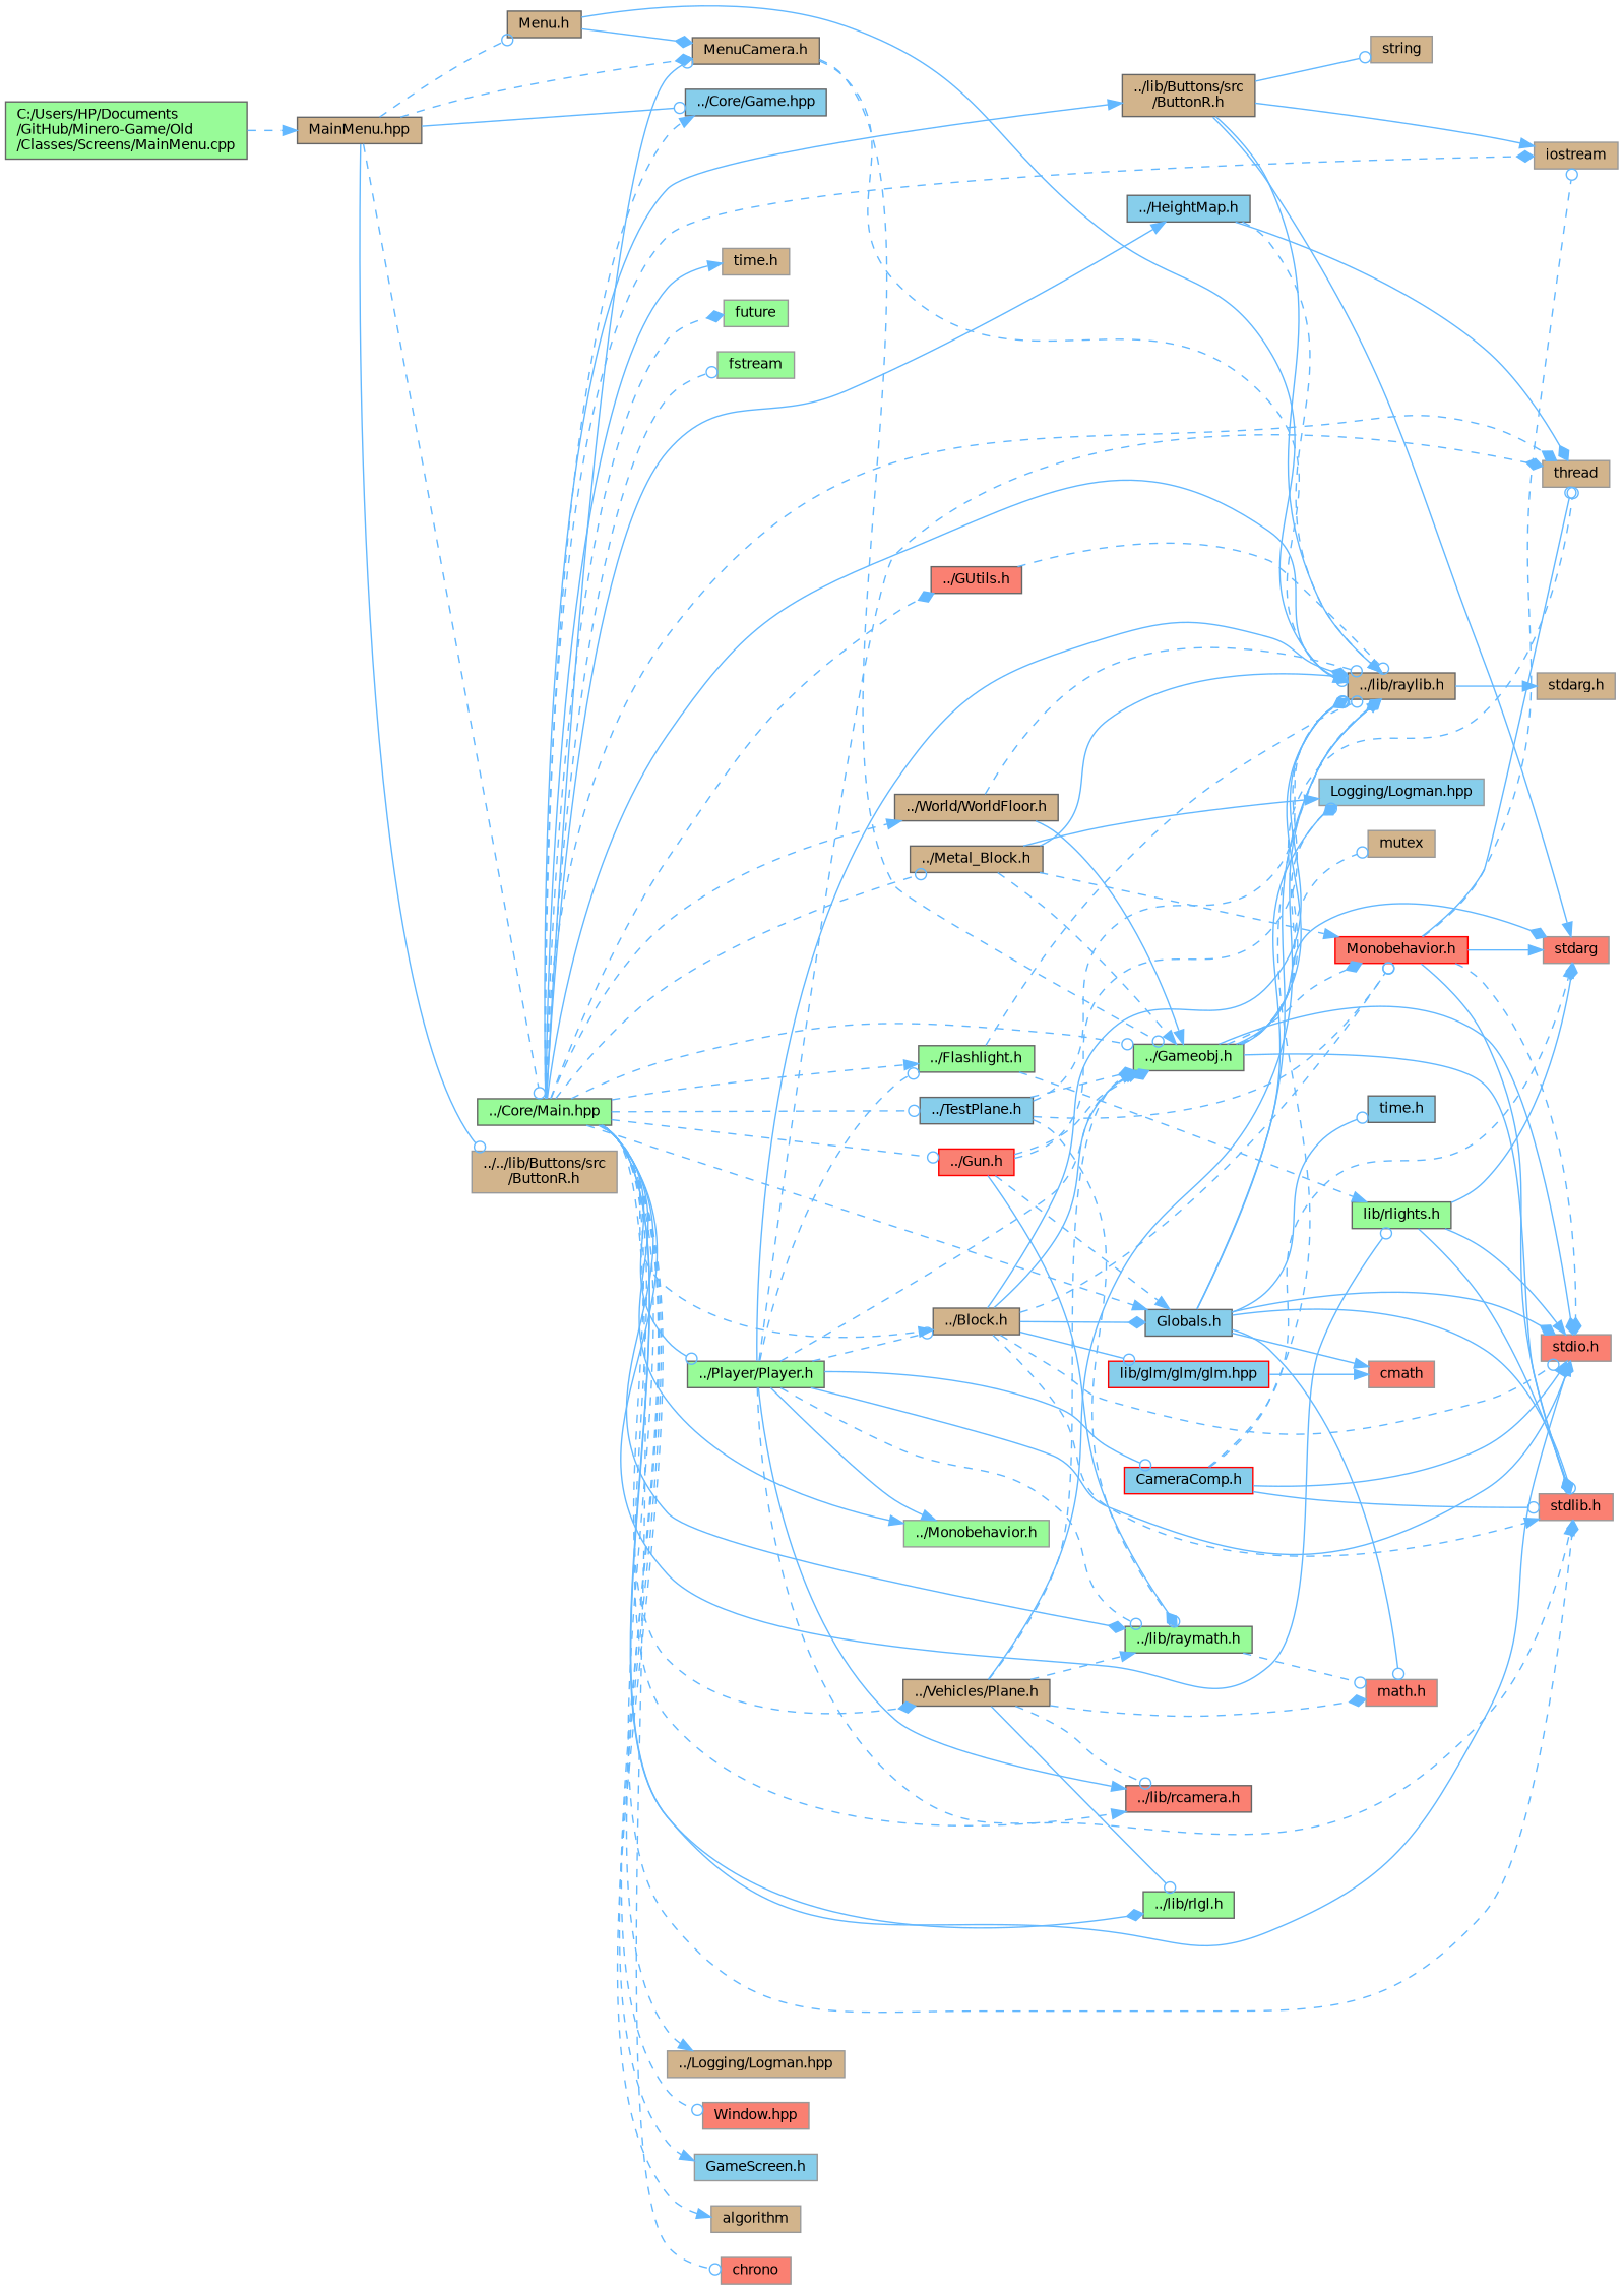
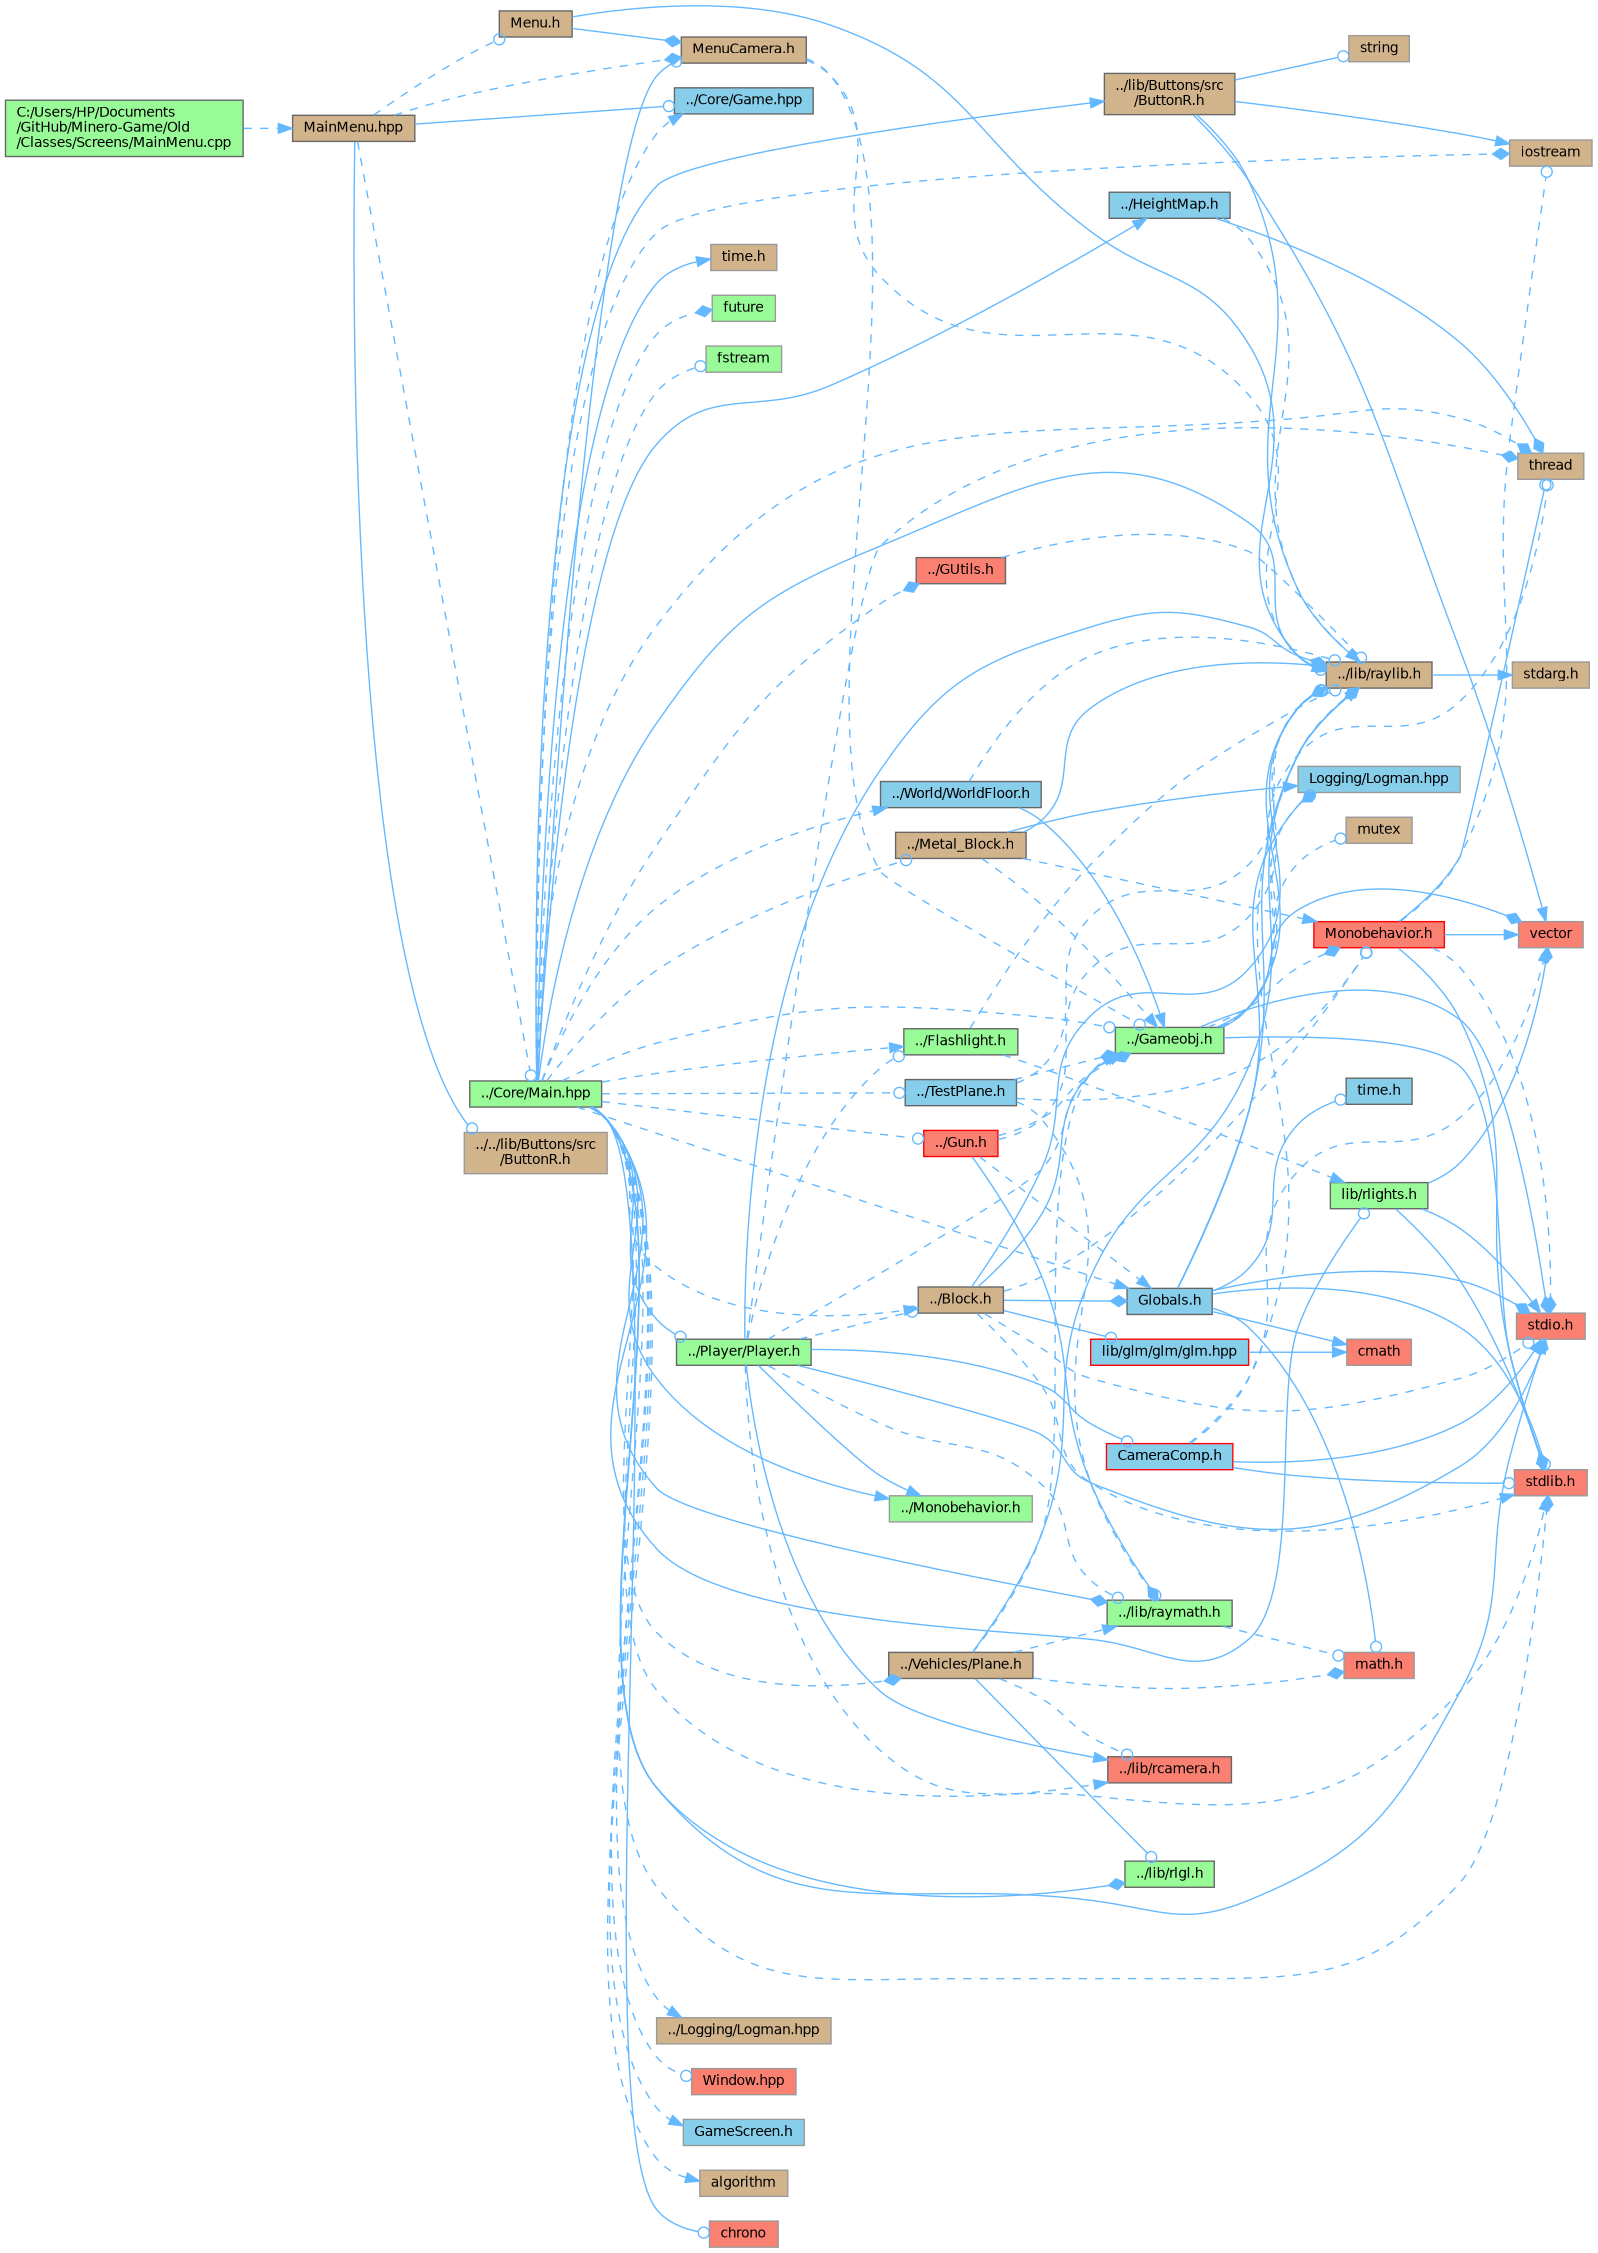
  digraph {
    rankdir=LR
    node [color=grey40 fillcolor=tan fontname=Helvetica fontsize=10 shape=box style=filled]
    edge [arrowhead=odot color=steelblue1 fontname=Helvetica fontsize=10 labelfontname=Helvetica labelfontsize=10 style=dashed]
    n1 [color=gray40 fillcolor=palegreen fontcolor=black height=0.2 label="C:/Users/HP/Documents\l/GitHub/Minero-Game/Old\l/Classes/Screens/MainMenu.cpp" width=0.4]
    n2 [height=0.2 label="MainMenu.hpp" width=0.4]
    n3 [fillcolor=skyblue height=0.2 label="../Core/Game.hpp" width=0.4]
    n4 [height=0.2 label="MenuCamera.h" width=0.4]
    n5 [height=0.2 label="Menu.h" width=0.4]
    n6 [color=grey60 height=0.2 label="../../lib/Buttons/src\l/ButtonR.h" width=0.4]
    n7 [fillcolor=palegreen height=0.2 label="../Core/Main.hpp" width=0.4]
    n8 [height=0.2 label="../lib/raylib.h" width=0.4]
    n9 [fillcolor=palegreen height=0.2 label="../Gameobj.h" width=0.4]
    n10 [color=grey60 fillcolor=salmon height=0.2 label="stdio.h" width=0.4]
    n11 [color=grey60 fillcolor=salmon height=0.2 label="stdlib.h" width=0.4]
    n12 [color=grey60 height=0.2 label=thread width=0.4]
    n13 [color=grey60 height=0.2 label=iostream width=0.4]
    n14 [height=0.2 label="../lib/Buttons/src\l/ButtonR.h" width=0.4]
    n15 [fillcolor=palegreen height=0.2 label="../lib/raymath.h" width=0.4]
    n16 [fillcolor=salmon height=0.2 label="../lib/rcamera.h" width=0.4]
    n17 [fillcolor=palegreen height=0.2 label="../lib/rlgl.h" width=0.4]
    n18 [color=grey60 fillcolor=palegreen height=0.2 label="../Monobehavior.h" width=0.4]
    n19 [height=0.2 label="../Block.h" width=0.4]
    n20 [fillcolor=skyblue height=0.2 label="Globals.h" width=0.4]
    n21 [fillcolor=salmon height=0.2 label="../GUtils.h" width=0.4]
    n22 [fillcolor=palegreen height=0.2 label="../Player/Player.h" width=0.4]
    n23 [fillcolor=palegreen height=0.2 label="../Flashlight.h" width=0.4]
    n24 [fillcolor=palegreen height=0.2 label="lib/rlights.h" width=0.4]
    n25 [fillcolor=skyblue height=0.2 label="../TestPlane.h" width=0.4]
    n26 [color=grey60 height=0.2 label="../Logging/Logman.hpp" width=0.4]
    n27 [height=0.2 label="../Vehicles/Plane.h" width=0.4]
-   n28 [height=0.2 label="../World/WorldFloor.h" width=0.4]
+   n28 [fillcolor=skyblue height=0.2 label="../World/WorldFloor.h" width=0.4]
    n29 [fillcolor=skyblue height=0.2 label="../HeightMap.h" width=0.4]
    n30 [color=red fillcolor=salmon height=0.2 label="../Gun.h" width=0.4]
    n31 [height=0.2 label="../Metal_Block.h" width=0.4]
    n32 [color=grey60 fillcolor=salmon height=0.2 label="Window.hpp" width=0.4]
    n33 [color=grey60 fillcolor=skyblue height=0.2 label="GameScreen.h" width=0.4]
    n34 [color=grey60 height=0.2 label=algorithm width=0.4]
    n35 [color=grey60 fillcolor=salmon height=0.2 label=chrono width=0.4]
    n36 [color=grey60 height=0.2 label="time.h" width=0.4]
    n37 [color=grey60 fillcolor=palegreen height=0.2 label=future width=0.4]
    n38 [color=grey60 fillcolor=palegreen height=0.2 label=fstream width=0.4]
    n39 [color=grey60 height=0.2 label="stdarg.h" width=0.4]
    n40 [color=red fillcolor=salmon height=0.2 label="Monobehavior.h" width=0.4]
-   n41 [color=grey60 fillcolor=salmon height=0.2 label=stdarg width=0.4]
+   n41 [color=grey60 fillcolor=salmon height=0.2 label=vector width=0.4]
    n42 [color=grey60 fillcolor=skyblue height=0.2 label="Logging/Logman.hpp" width=0.4]
    n43 [color=grey60 height=0.2 label=mutex width=0.4]
    n44 [color=grey60 height=0.2 label=string width=0.4]
    n45 [color=grey60 fillcolor=salmon height=0.2 label="math.h" width=0.4]
    n46 [color=red fillcolor=skyblue height=0.2 label="lib/glm/glm/glm.hpp" width=0.4]
    n47 [color=grey60 fillcolor=salmon height=0.2 label=cmath width=0.4]
    n48 [fillcolor=skyblue height=0.2 label="time.h" width=0.4]
    n49 [color=red fillcolor=skyblue height=0.2 label="CameraComp.h" width=0.4]
    n1 -> n2 [arrowhead=normal]
    n2 -> n3 [style=solid]
    n2 -> n4 [arrowhead=diamond]
    n2 -> n5
    n2 -> n6 [style=solid]
    n2 -> n7
    n4 -> n8 [arrowhead=normal]
    n4 -> n9
    n5 -> n4 [arrowhead=diamond style=solid]
    n5 -> n8 [style=solid]
    n7 -> n3 [arrowhead=normal]
    n7 -> n4 [style=solid]
    n7 -> n8 [arrowhead=diamond style=solid]
    n7 -> n9
    n7 -> n10 [arrowhead=normal style=solid]
    n7 -> n11 [arrowhead=diamond]
    n7 -> n12 [arrowhead=diamond]
    n7 -> n13 [arrowhead=diamond]
    n7 -> n14 [arrowhead=normal style=solid]
    n7 -> n15 [arrowhead=diamond style=solid]
    n7 -> n16 [arrowhead=normal]
    n7 -> n17 [arrowhead=diamond style=solid]
    n7 -> n18 [arrowhead=normal style=solid]
    n7 -> n19 [arrowhead=normal]
    n7 -> n20 [arrowhead=normal]
    n7 -> n21 [arrowhead=diamond]
    n7 -> n22 [style=solid]
    n7 -> n23 [arrowhead=normal]
    n7 -> n24 [style=solid]
    n7 -> n25
    n7 -> n26 [arrowhead=normal]
    n7 -> n27 [arrowhead=diamond]
    n7 -> n28 [arrowhead=normal]
    n7 -> n29 [arrowhead=normal style=solid]
    n7 -> n30
    n7 -> n31
    n7 -> n32
    n7 -> n33 [arrowhead=normal]
    n7 -> n34 [arrowhead=normal]
-   n7 -> n35
+   n7 -> n35 [style=solid]
    n7 -> n36 [arrowhead=normal style=solid]
    n7 -> n37 [arrowhead=diamond]
    n7 -> n38
    n8 -> n39 [arrowhead=normal style=solid]
    n9 -> n8 [style=solid]
    n9 -> n10 [arrowhead=diamond style=solid]
    n9 -> n11 [arrowhead=diamond style=solid]
    n9 -> n12
    n9 -> n40 [arrowhead=diamond]
    n9 -> n41 [arrowhead=diamond style=solid]
    n9 -> n42 [arrowhead=diamond]
    n9 -> n43
    n14 -> n8 [arrowhead=normal style=solid]
    n14 -> n13 [arrowhead=normal style=solid]
    n14 -> n41 [arrowhead=normal style=solid]
    n14 -> n44 [style=solid]
    n15 -> n45
    n19 -> n8 [arrowhead=diamond style=solid]
    n19 -> n9 [arrowhead=normal style=solid]
    n19 -> n10
    n19 -> n11 [arrowhead=normal]
    n19 -> n20 [arrowhead=diamond style=solid]
    n19 -> n40
    n19 -> n46 [style=solid]
    n20 -> n8 [arrowhead=diamond style=solid]
    n20 -> n10 [arrowhead=diamond style=solid]
    n20 -> n11 [style=solid]
    n20 -> n42 [style=solid]
    n20 -> n45 [style=solid]
    n20 -> n47 [arrowhead=normal style=solid]
    n20 -> n48 [style=solid]
    n21 -> n8
    n22 -> n8 [arrowhead=diamond style=solid]
    n22 -> n9 [arrowhead=normal]
    n22 -> n10 [arrowhead=diamond style=solid]
    n22 -> n11 [arrowhead=normal]
    n22 -> n12 [arrowhead=diamond]
    n22 -> n15
    n22 -> n16 [arrowhead=normal style=solid]
    n22 -> n18 [arrowhead=normal style=solid]
    n22 -> n19
    n22 -> n23
    n22 -> n49 [style=solid]
    n23 -> n8
    n23 -> n24 [arrowhead=normal]
    n24 -> n10 [arrowhead=normal style=solid]
    n24 -> n11 [arrowhead=diamond style=solid]
    n24 -> n41 [arrowhead=diamond style=solid]
    n25 -> n8
    n25 -> n9 [arrowhead=diamond]
    n25 -> n15 [arrowhead=diamond]
    n25 -> n40
    n27 -> n8 [arrowhead=normal style=solid]
    n27 -> n9 [arrowhead=normal]
    n27 -> n15 [arrowhead=normal]
    n27 -> n16
    n27 -> n17 [style=solid]
    n27 -> n45 [arrowhead=diamond]
    n28 -> n8
    n28 -> n9 [arrowhead=normal style=solid]
    n29 -> n8 [arrowhead=normal]
    n29 -> n12 [arrowhead=diamond style=solid]
    n30 -> n8
    n30 -> n9 [arrowhead=diamond]
    n30 -> n15 [style=solid]
    n30 -> n20 [arrowhead=normal]
    n31 -> n8 [style=solid]
    n31 -> n9 [arrowhead=normal]
    n31 -> n40 [arrowhead=normal]
    n31 -> n42 [arrowhead=normal style=solid]
    n40 -> n10 [arrowhead=diamond]
    n40 -> n11 [arrowhead=diamond style=solid]
    n40 -> n12 [style=solid]
    n40 -> n13
    n40 -> n41 [arrowhead=normal style=solid]
    n46 -> n47 [arrowhead=normal style=solid]
    n49 -> n8 [arrowhead=diamond]
    n49 -> n10 [arrowhead=normal style=solid]
    n49 -> n11 [style=solid]
    n49 -> n41 [arrowhead=normal]
  }
